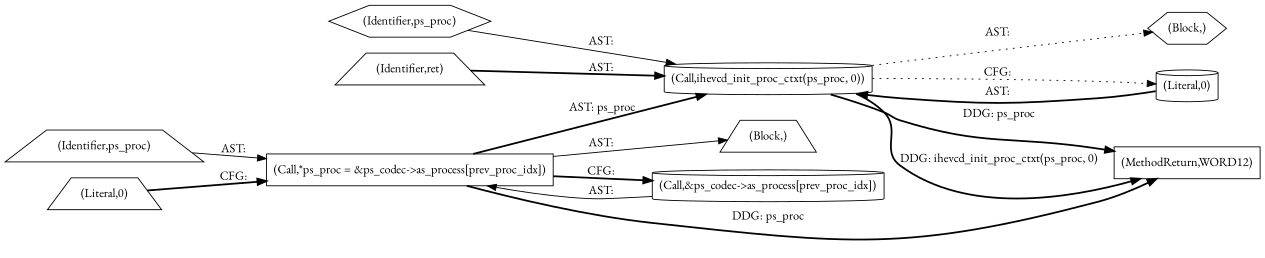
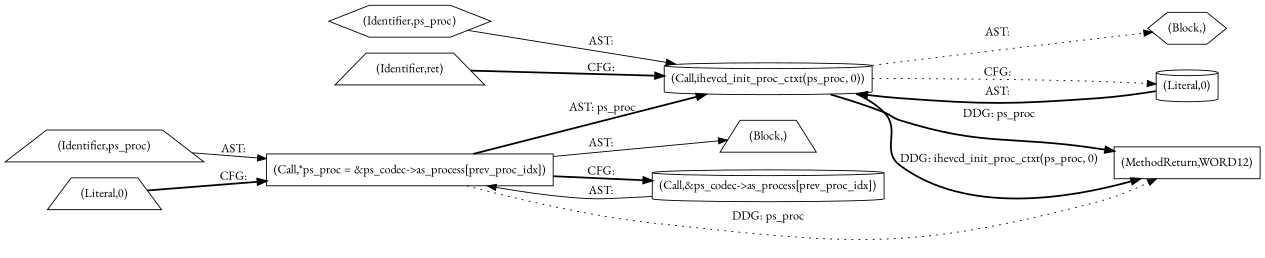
  digraph {
    fontname="EB Garamond"
    rankdir=LR
    node [fontname="EB Garamond" shape=trapezium]
    edge [fontname="EB Garamond" style=bold]
    n1 [label="(Call,*ps_proc = &ps_codec->as_process[prev_proc_idx])" shape=box]
    n2 [label="(Call,ihevcd_init_proc_ctxt(ps_proc, 0))" shape=cylinder]
    n3 [label="(MethodReturn,WORD12)" shape=box]
    n4 [label="(Block,)"]
    n5 [label="(Call,&ps_codec->as_process[prev_proc_idx])" shape=cylinder]
    n6 [label="(Literal,0)" shape=cylinder]
    n7 [label="(Block,)" shape=hexagon]
    n8 [label="(Identifier,ps_proc)"]
    n9 [label="(Identifier,ps_proc)" shape=hexagon]
    n10 [label="(Identifier,ret)"]
    n11 [label="(Literal,0)"]
    n1 -> n2 [label="AST: ps_proc"]
-   n1 -> n3 [label="DDG: ps_proc"]
+   n1 -> n3 [label="DDG: ps_proc" style=dotted]
    n1 -> n4 [label="AST: " style=solid]
    n1 -> n5 [label="CFG: "]
    n2 -> n3 [label="DDG: ps_proc"]
    n2 -> n3 [label="DDG: ihevcd_init_proc_ctxt(ps_proc, 0)"]
    n2 -> n6 [label="CFG: " style=dotted]
    n2 -> n7 [label="AST: " style=dotted]
    n5 -> n1 [label="AST: " style=solid]
    n6 -> n2 [label="AST: "]
    n8 -> n1 [label="AST: " style=solid]
    n9 -> n2 [label="AST: " style=solid]
-   n10 -> n2 [label="AST: "]
+   n10 -> n2 [label="CFG: "]
    n11 -> n1 [label="CFG: "]
  }
